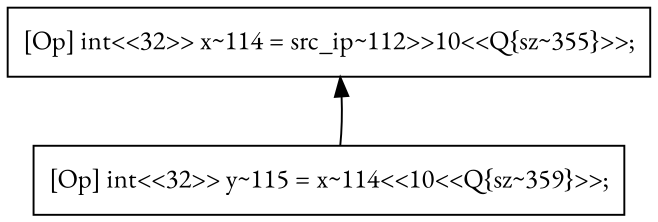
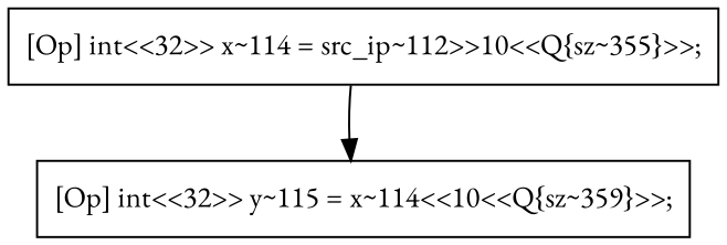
  digraph {
    fontname="EB Garamond"
    node [shape=box fontname="EB Garamond"]
    "[Op] int<<32>> x~114 = src_ip~112>>10<<Q{sz~355}>>;"
    "[Op] int<<32>> y~115 = x~114<<10<<Q{sz~359}>>;"
-   "[Op] int<<32>> y~115 = x~114<<10<<Q{sz~359}>>;" -> "[Op] int<<32>> x~114 = src_ip~112>>10<<Q{sz~355}>>;" [fontname="EB Garamond"]
+   "[Op] int<<32>> x~114 = src_ip~112>>10<<Q{sz~355}>>;" -> "[Op] int<<32>> y~115 = x~114<<10<<Q{sz~359}>>;" [fontname="EB Garamond"]
  }
